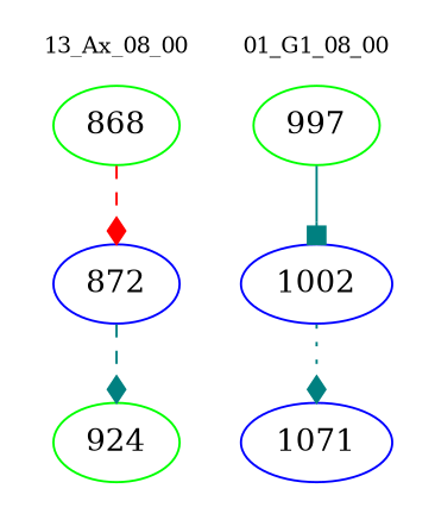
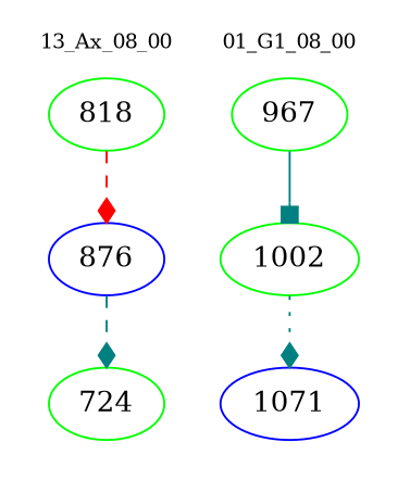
  digraph {
    node [color=green]
    edge [arrowhead=diamond color=teal style=dashed]
-   n1 [label=868]
-   n2 [color=blue label=872]
-   n3 [label=924]
-   n4 [label=997]
-   n5 [color=blue label=1002]
+   n1 [label=818]
+   n2 [color=blue label=876]
+   n3 [label=724]
+   n4 [label=967]
+   n5 [label=1002]
    n6 [color=blue label=1071]
    subgraph cluster_1 {
      color=white
      fontsize=10
      label="13_Ax_08_00"
      n1
      n2
      n3
    }
    subgraph cluster_2 {
      color=white
      fontsize=10
      label="01_G1_08_00"
      n4
      n5
      n6
    }
    n1 -> n2 [color=red]
    n2 -> n3
    n4 -> n5 [arrowhead=box style=solid]
    n5 -> n6 [style=dotted]
  }
